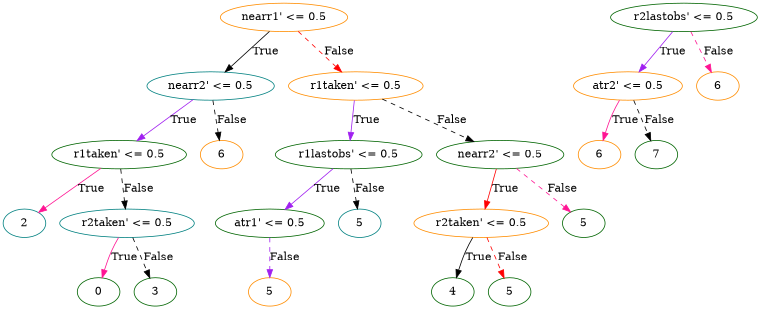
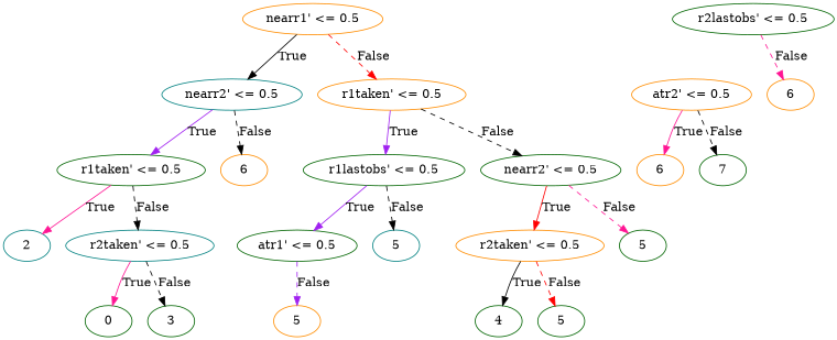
  digraph {
    node [color=darkgreen]
    edge [color=black style=dashed]
    n1 [color=darkorange label="nearr1' <= 0.5"]
    n2 [color=teal label="nearr2' <= 0.5"]
    n3 [color=darkorange label="r1taken' <= 0.5"]
    n4 [label="r1taken' <= 0.5"]
    n5 [color=darkorange label=6]
    n6 [label="r1lastobs' <= 0.5"]
    n7 [label="nearr2' <= 0.5"]
    n8 [color=teal label=2]
    n9 [color=teal label="r2taken' <= 0.5"]
    n10 [label=0]
    n11 [label=3]
    n12 [label="atr1' <= 0.5"]
    n13 [color=teal label=5]
    n14 [color=darkorange label="r2taken' <= 0.5"]
    n15 [label=5]
    n16 [color=darkorange label=5]
    n17 [label="r2lastobs' <= 0.5"]
    n18 [color=darkorange label="atr2' <= 0.5"]
    n19 [color=darkorange label=6]
    n20 [color=darkorange label=6]
    n21 [label=7]
    n22 [label=4]
    n23 [label=5]
    n1 -> n2 [label=True style=""]
    n1 -> n3 [color=red label=False]
    n2 -> n4 [color=purple label=True style=""]
    n2 -> n5 [label=False]
    n3 -> n6 [color=purple label=True style=""]
    n3 -> n7 [label=False]
    n4 -> n8 [color=deeppink label=True style=""]
    n4 -> n9 [label=False]
    n6 -> n12 [color=purple label=True style=""]
    n6 -> n13 [label=False]
    n7 -> n14 [color=red label=True style=""]
    n7 -> n15 [color=deeppink label=False]
    n9 -> n10 [color=deeppink label=True style=""]
    n9 -> n11 [label=False]
    n12 -> n16 [color=purple label=False]
    n14 -> n22 [label=True style=""]
    n14 -> n23 [color=red label=False]
-   n17 -> n18 [color=purple label=True style=""]
    n17 -> n19 [color=deeppink label=False]
    n18 -> n20 [color=deeppink label=True style=""]
    n18 -> n21 [label=False]
  }
